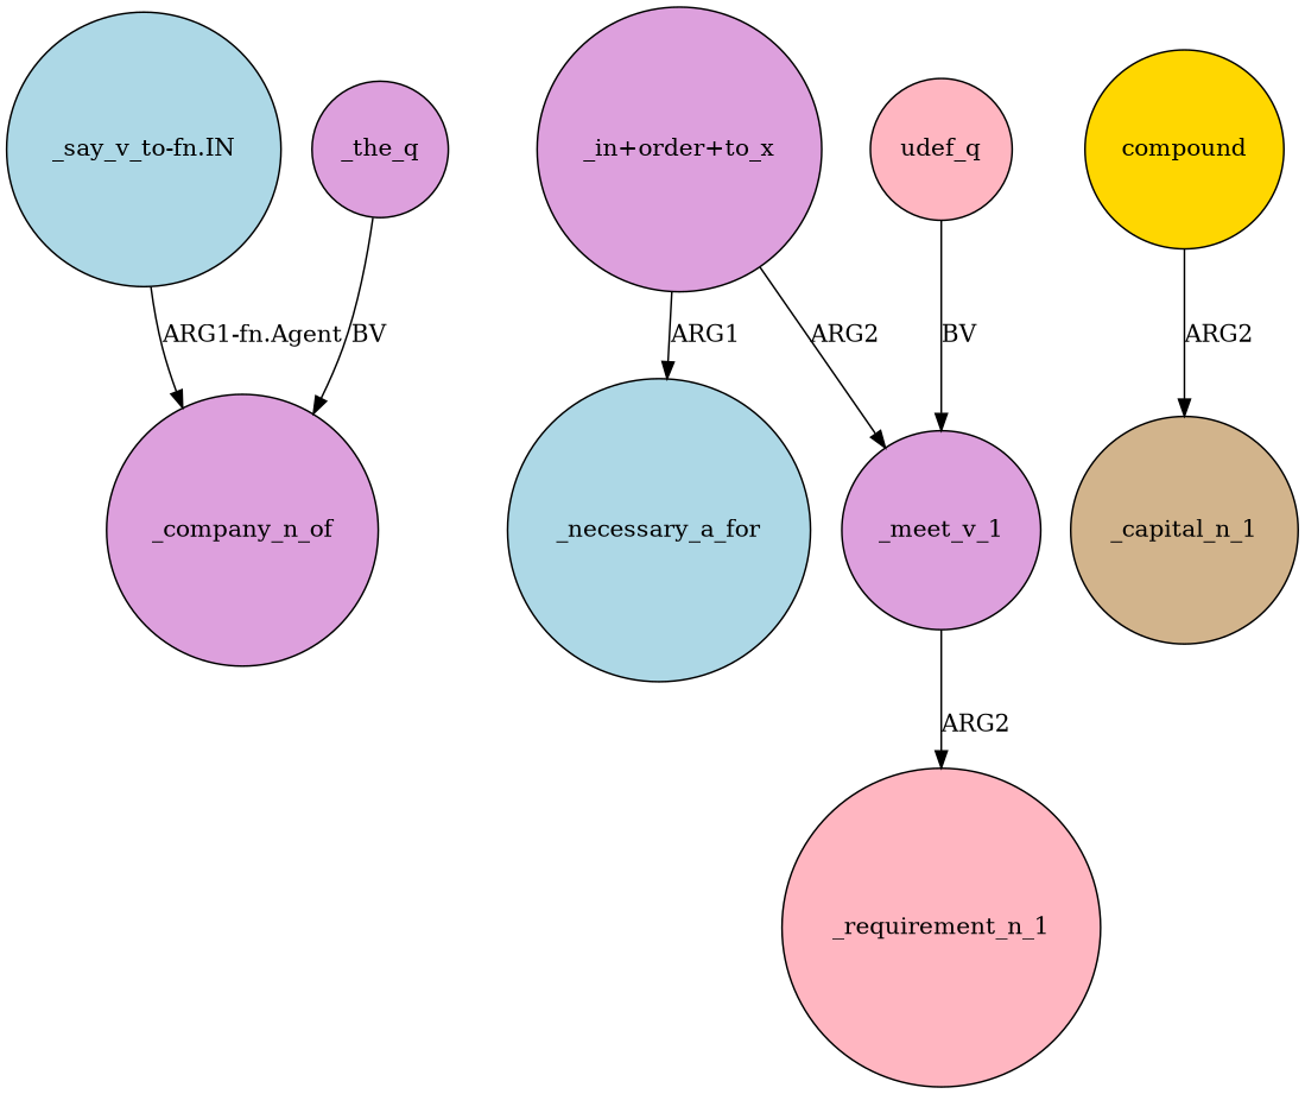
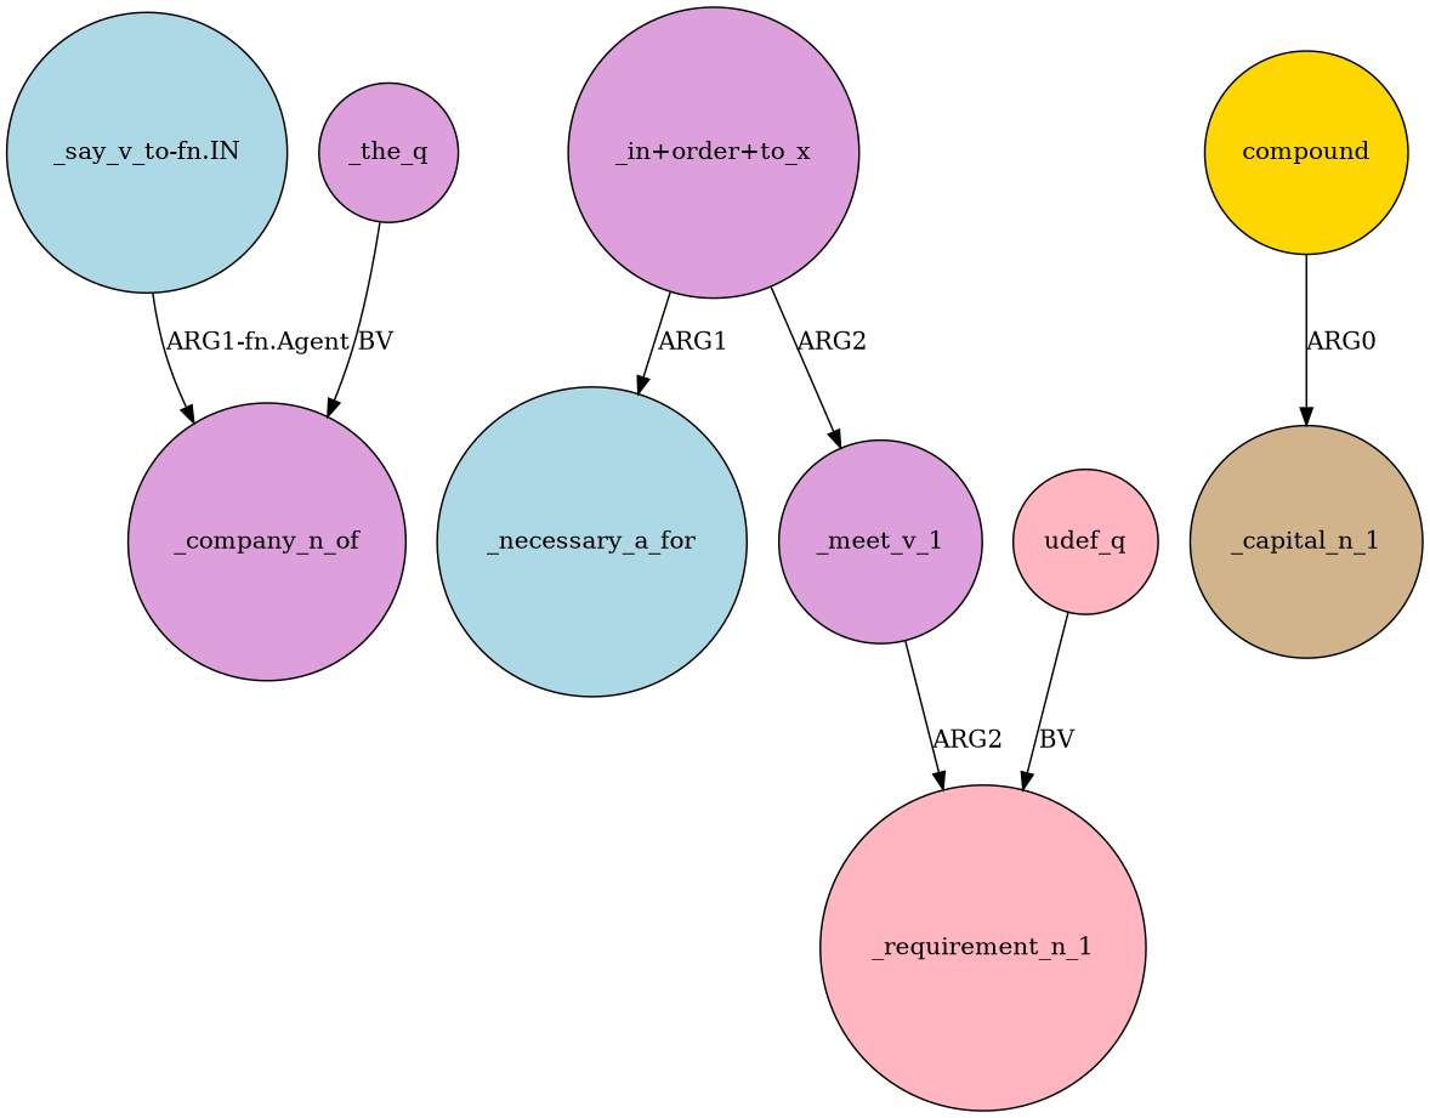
  digraph {
    node [fillcolor=plum shape=circle style=filled]
    "_say_v_to-fn.IN" [fillcolor=lightblue]
    _company_n_of
    _necessary_a_for [fillcolor=lightblue]
    "_in+order+to_x"
    _meet_v_1
    compound [fillcolor=gold]
    _capital_n_1 [fillcolor=tan]
    _requirement_n_1 [fillcolor=lightpink]
    udef_q [fillcolor=lightpink]
    _the_q
    "_say_v_to-fn.IN" -> _company_n_of [label="ARG1-fn.Agent"]
    "_in+order+to_x" -> _necessary_a_for [label=ARG1]
    "_in+order+to_x" -> _meet_v_1 [label=ARG2]
    _meet_v_1 -> _requirement_n_1 [label=ARG2]
-   compound -> _capital_n_1 [label=ARG2]
-   udef_q -> _meet_v_1 [label=BV]
+   compound -> _capital_n_1 [label=ARG0]
+   udef_q -> _requirement_n_1 [label=BV]
    _the_q -> _company_n_of [label=BV]
  }
